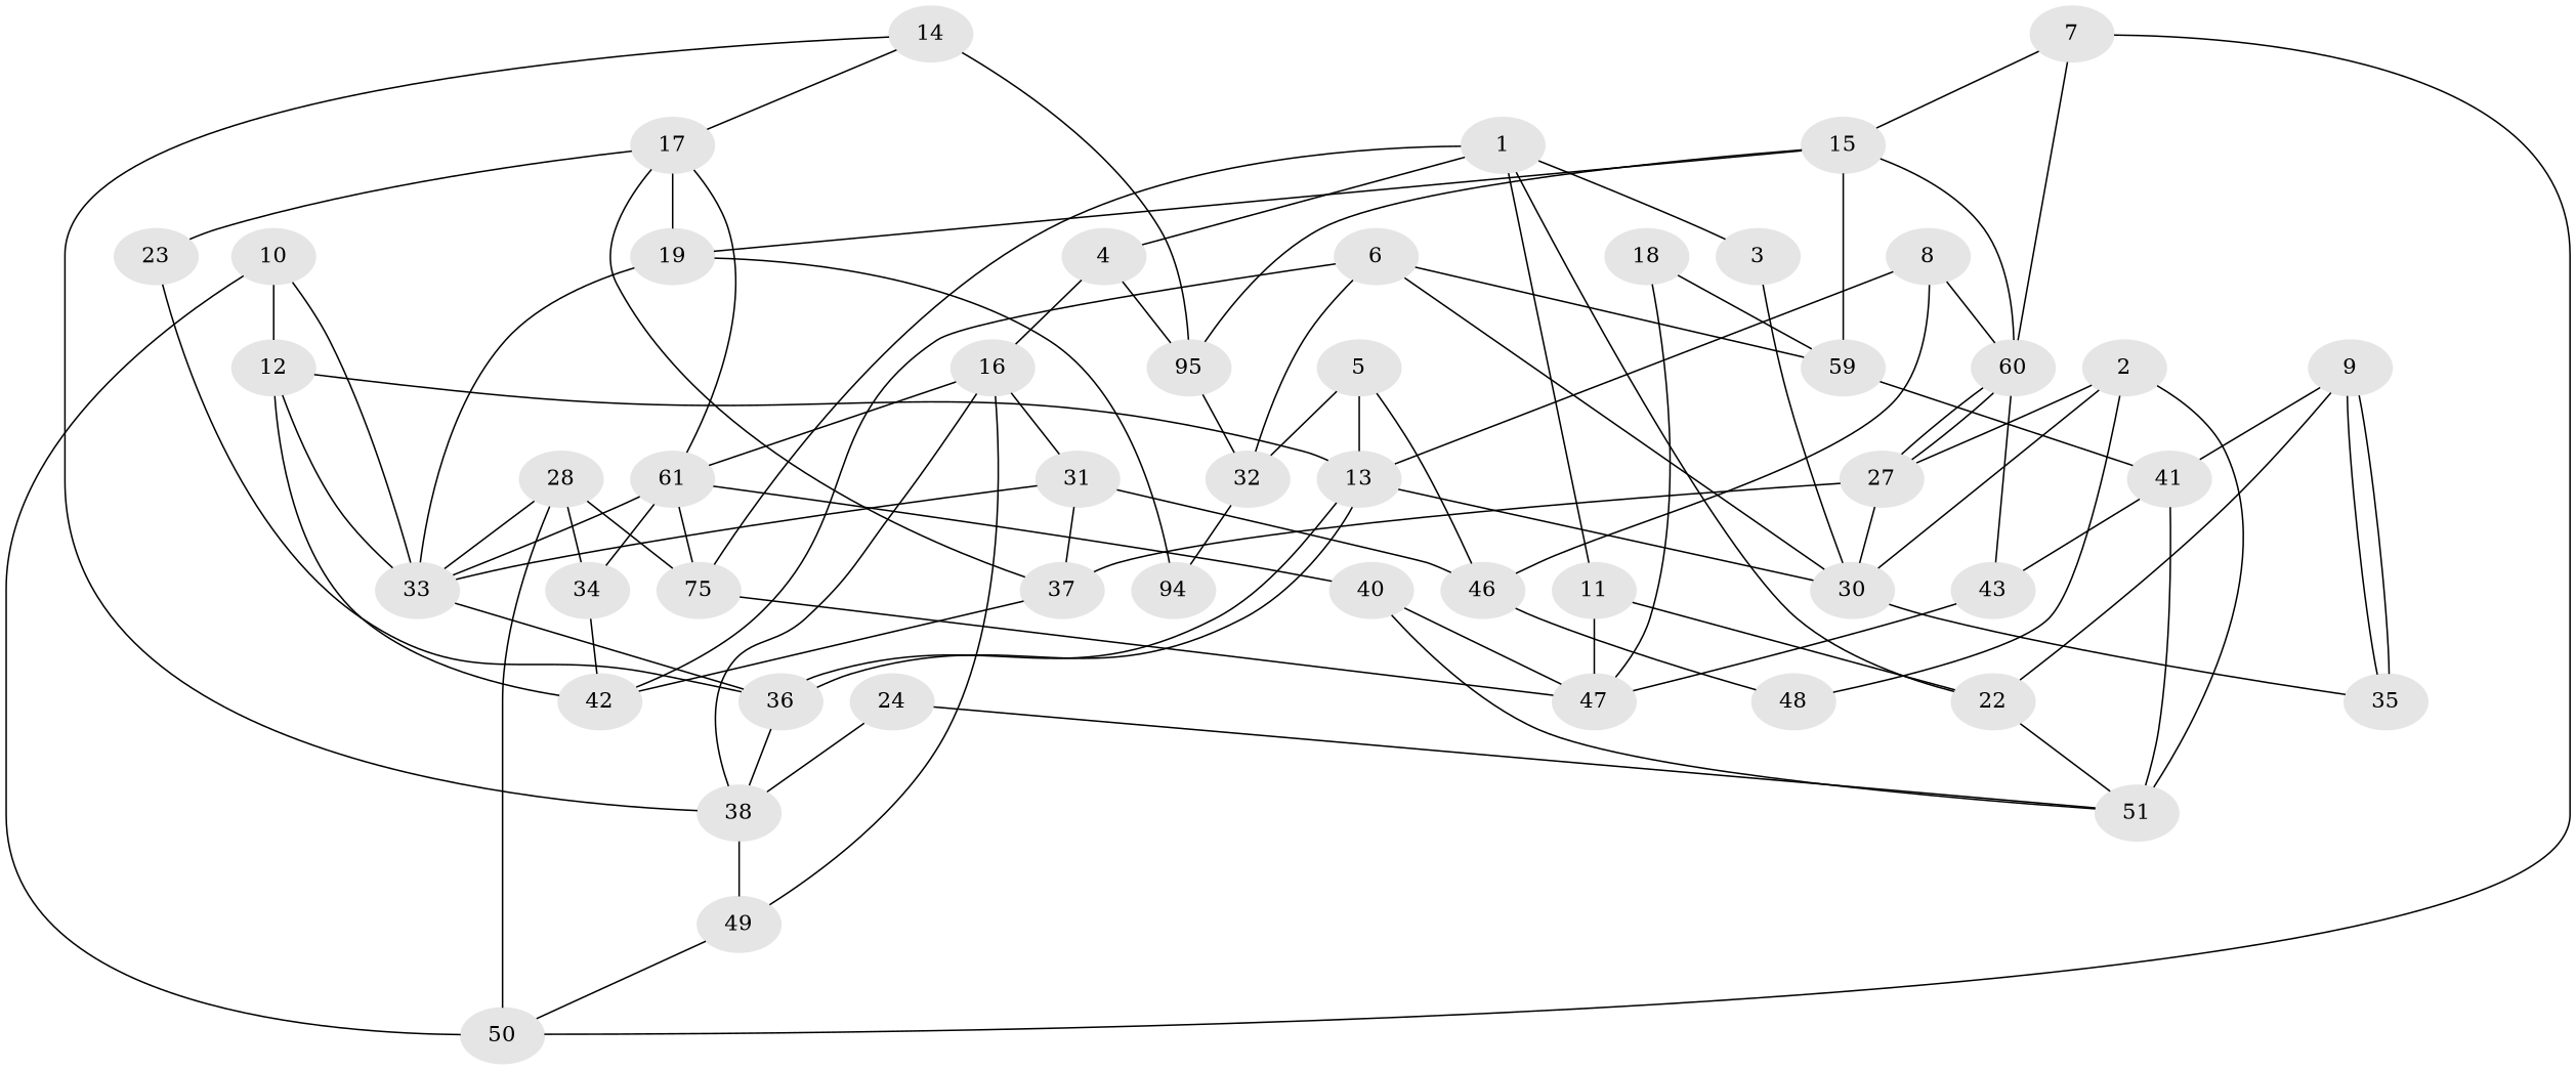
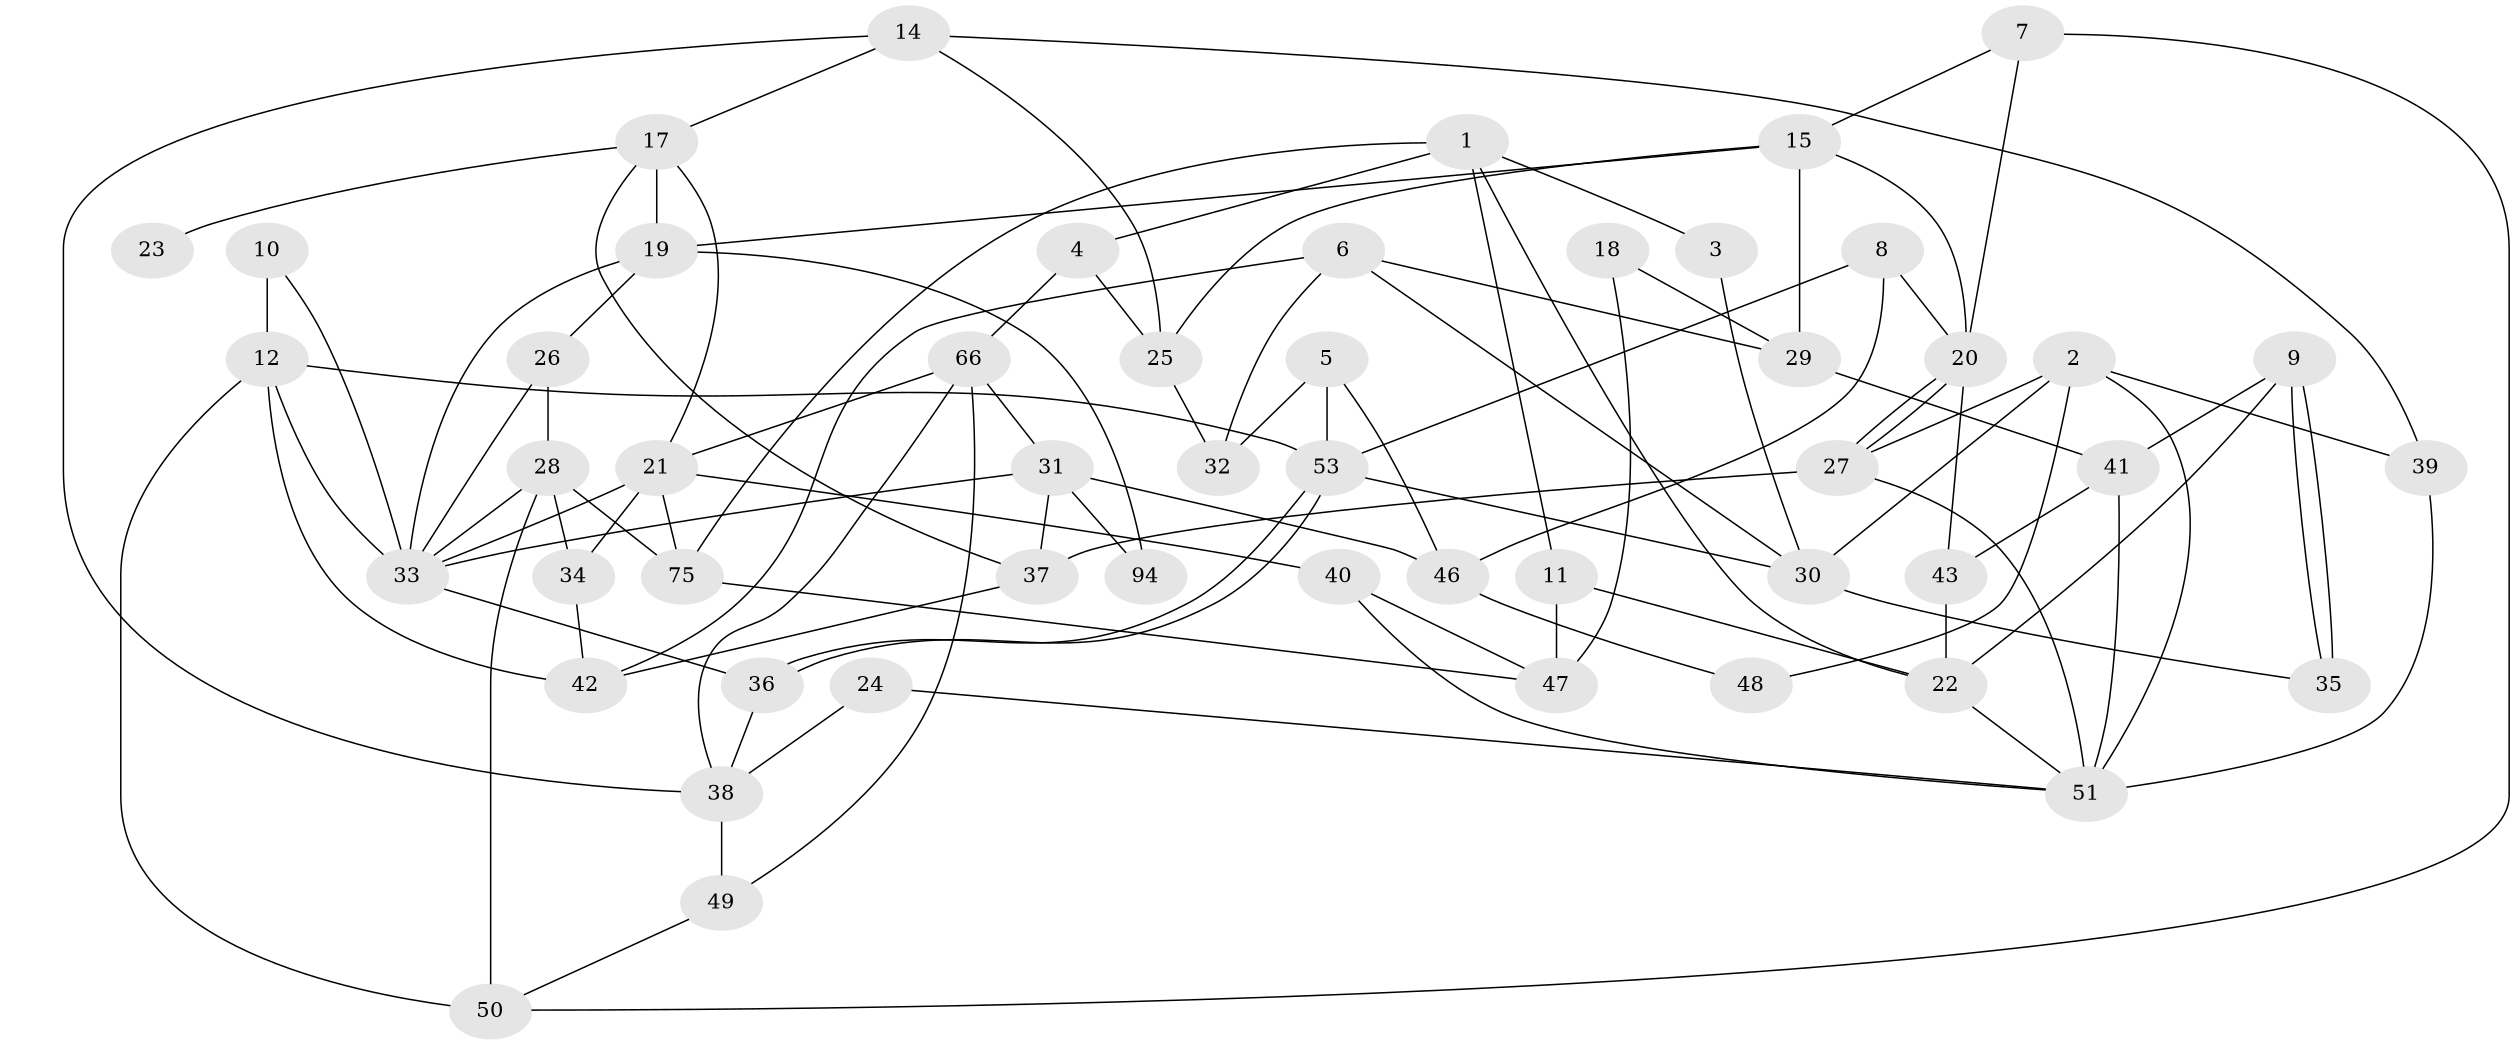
  graph {
    node [color=gray90 style=filled]
    1
    3
    4
    11
    22
    n6 [label=75]
    30
-   16
-   25 [label=95]
+   16 [label=66]
+   25
    47
    51
    2
    27
+   39
    48
    37
    35
    38
-   21 [label=61]
+   21
    31
    49
    32
    5
-   13
+   13 [label=53]
    46
    36
    n27 [label=94]
    6
-   29 [label=59]
+   29
    42
    41
    7
    15
-   20 [label=60]
+   20
    50
    19
    43
    8
    9
    10
    12
    33
    14
    17
    23
+   26
    34
    40
    18
    28
    24
    1 -- 3
    1 -- 4
    1 -- 11
    1 -- 22
    1 -- n6
    3 -- 30
    4 -- 16
    4 -- 25
    11 -- 22
    11 -- 47
    22 -- 51
    n6 -- 47
    30 -- 35
    16 -- 38
    16 -- 21
    16 -- 31
    16 -- 49
    25 -- 32
    2 -- 30
    2 -- 51
    2 -- 27
+   2 -- 39
    2 -- 48
-   27 -- 30
+   27 -- 51
    27 -- 37
+   39 -- 51
    37 -- 42
    38 -- 49
    21 -- n6
    21 -- 33
    21 -- 34
    21 -- 40
    31 -- 37
    31 -- 46
    31 -- 33
    49 -- 50
-   32 -- n27
+   31 -- n27
    5 -- 32
    5 -- 13
    5 -- 46
    13 -- 30
    13 -- 36
    13 -- 36
    46 -- 48
    36 -- 38
    6 -- 30
    6 -- 32
    6 -- 29
    6 -- 42
    29 -- 41
    41 -- 51
    41 -- 43
    7 -- 15
    7 -- 20
    7 -- 50
    15 -- 25
    15 -- 29
    15 -- 20
    15 -- 19
    20 -- 27
    20 -- 27
    20 -- 43
    19 -- n27
    19 -- 33
-   43 -- 47
+   19 -- 26
+   43 -- 22
    8 -- 13
    8 -- 46
    8 -- 20
    9 -- 22
    9 -- 35
    9 -- 35
    9 -- 41
-   10 -- 50
+   12 -- 50
    10 -- 12
    10 -- 33
    12 -- 13
    12 -- 42
    12 -- 33
    33 -- 36
    14 -- 25
+   14 -- 39
    14 -- 38
    14 -- 17
    17 -- 37
    17 -- 21
    17 -- 19
    17 -- 23
-   23 -- 36
+   26 -- 33
+   26 -- 28
    34 -- 42
    40 -- 47
    40 -- 51
    18 -- 47
    18 -- 29
    28 -- n6
    28 -- 50
    28 -- 33
    28 -- 34
    24 -- 51
    24 -- 38
  }
